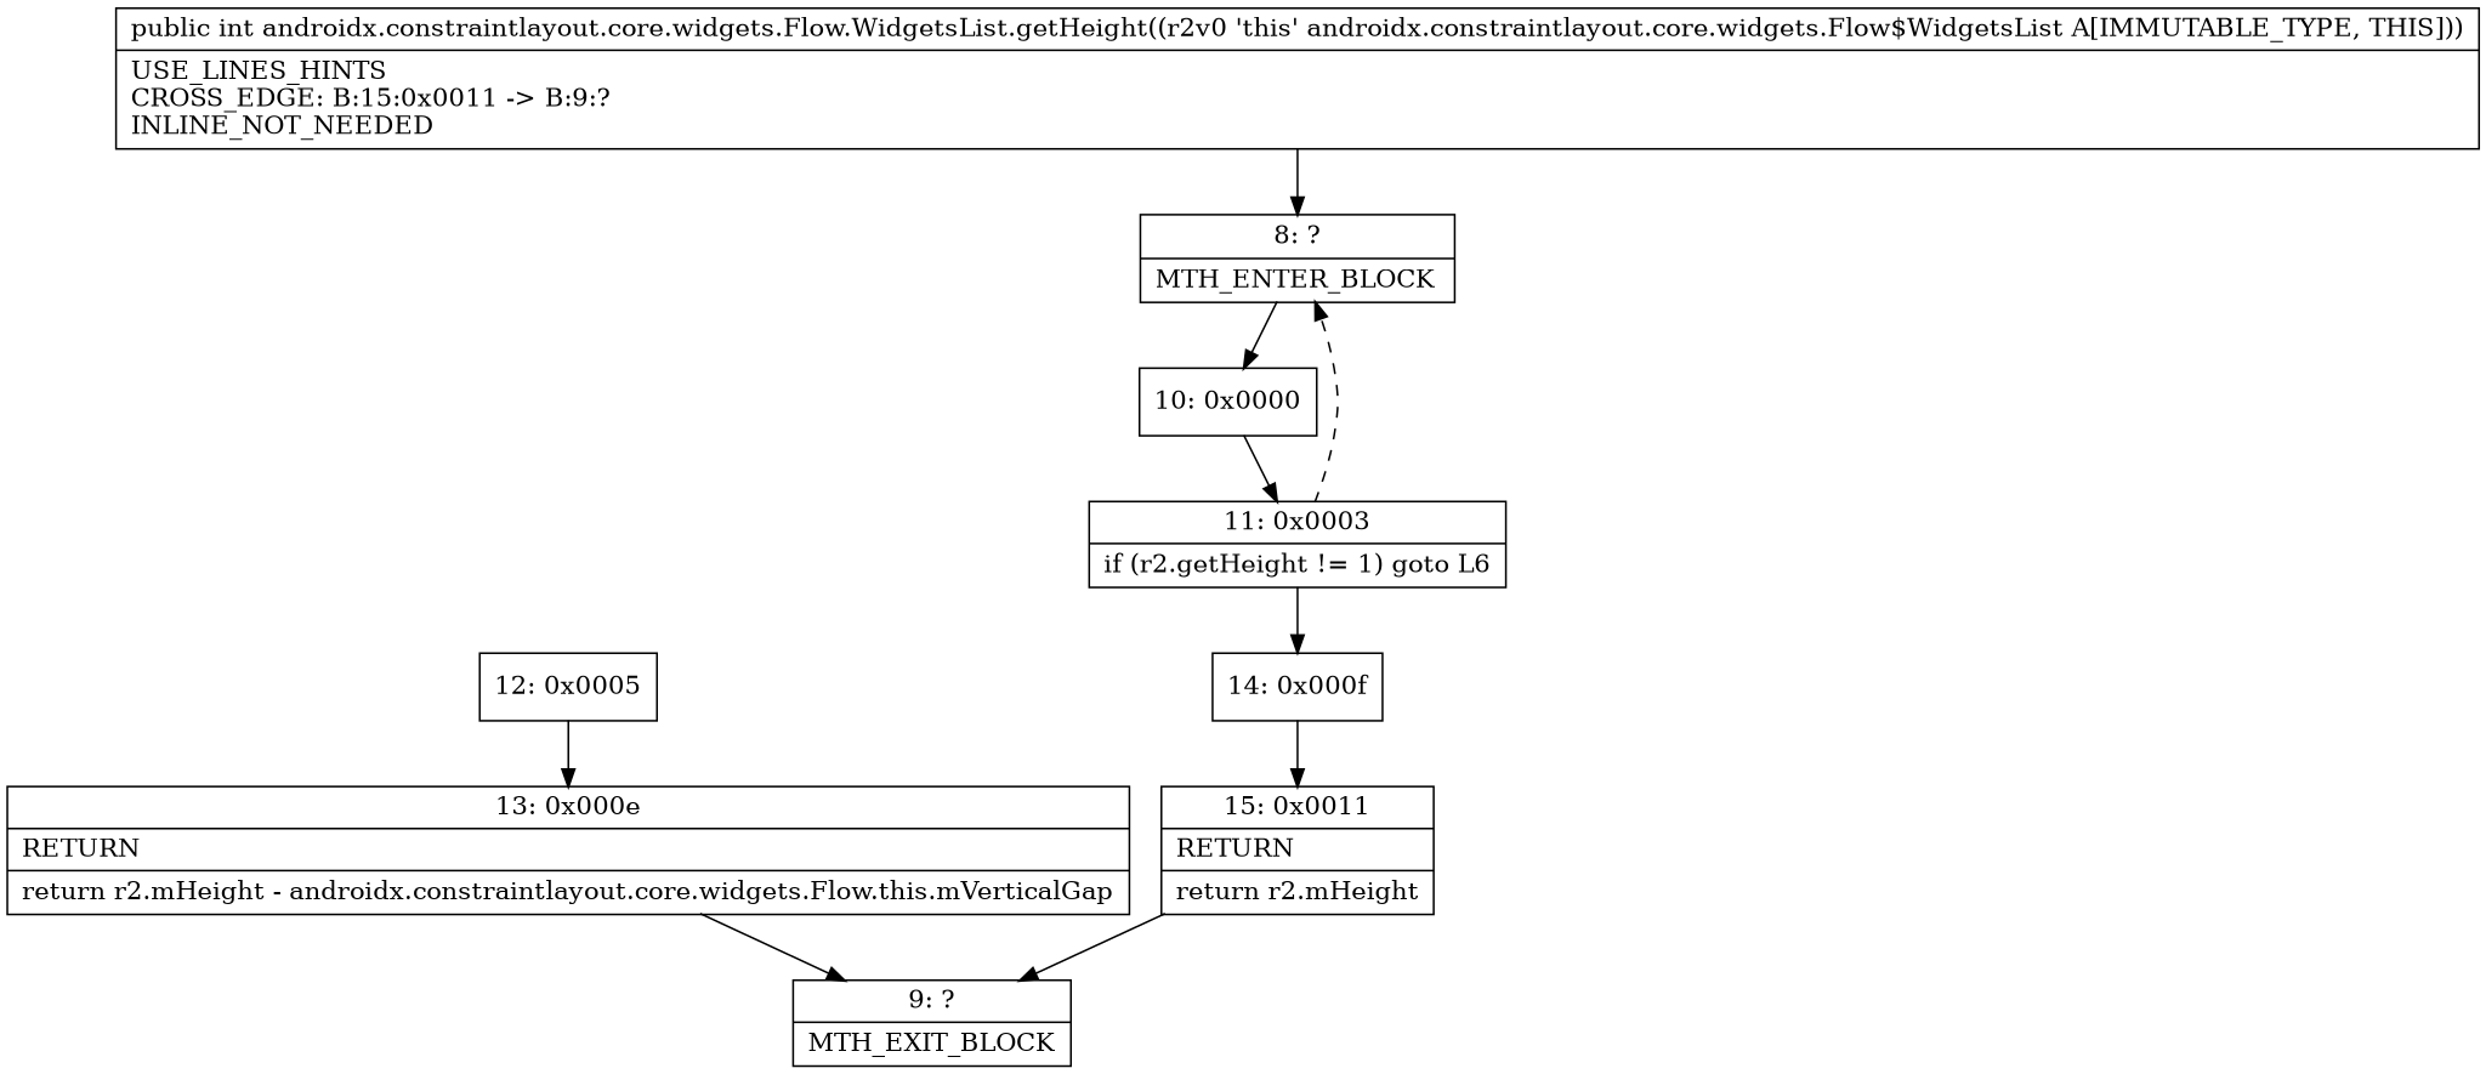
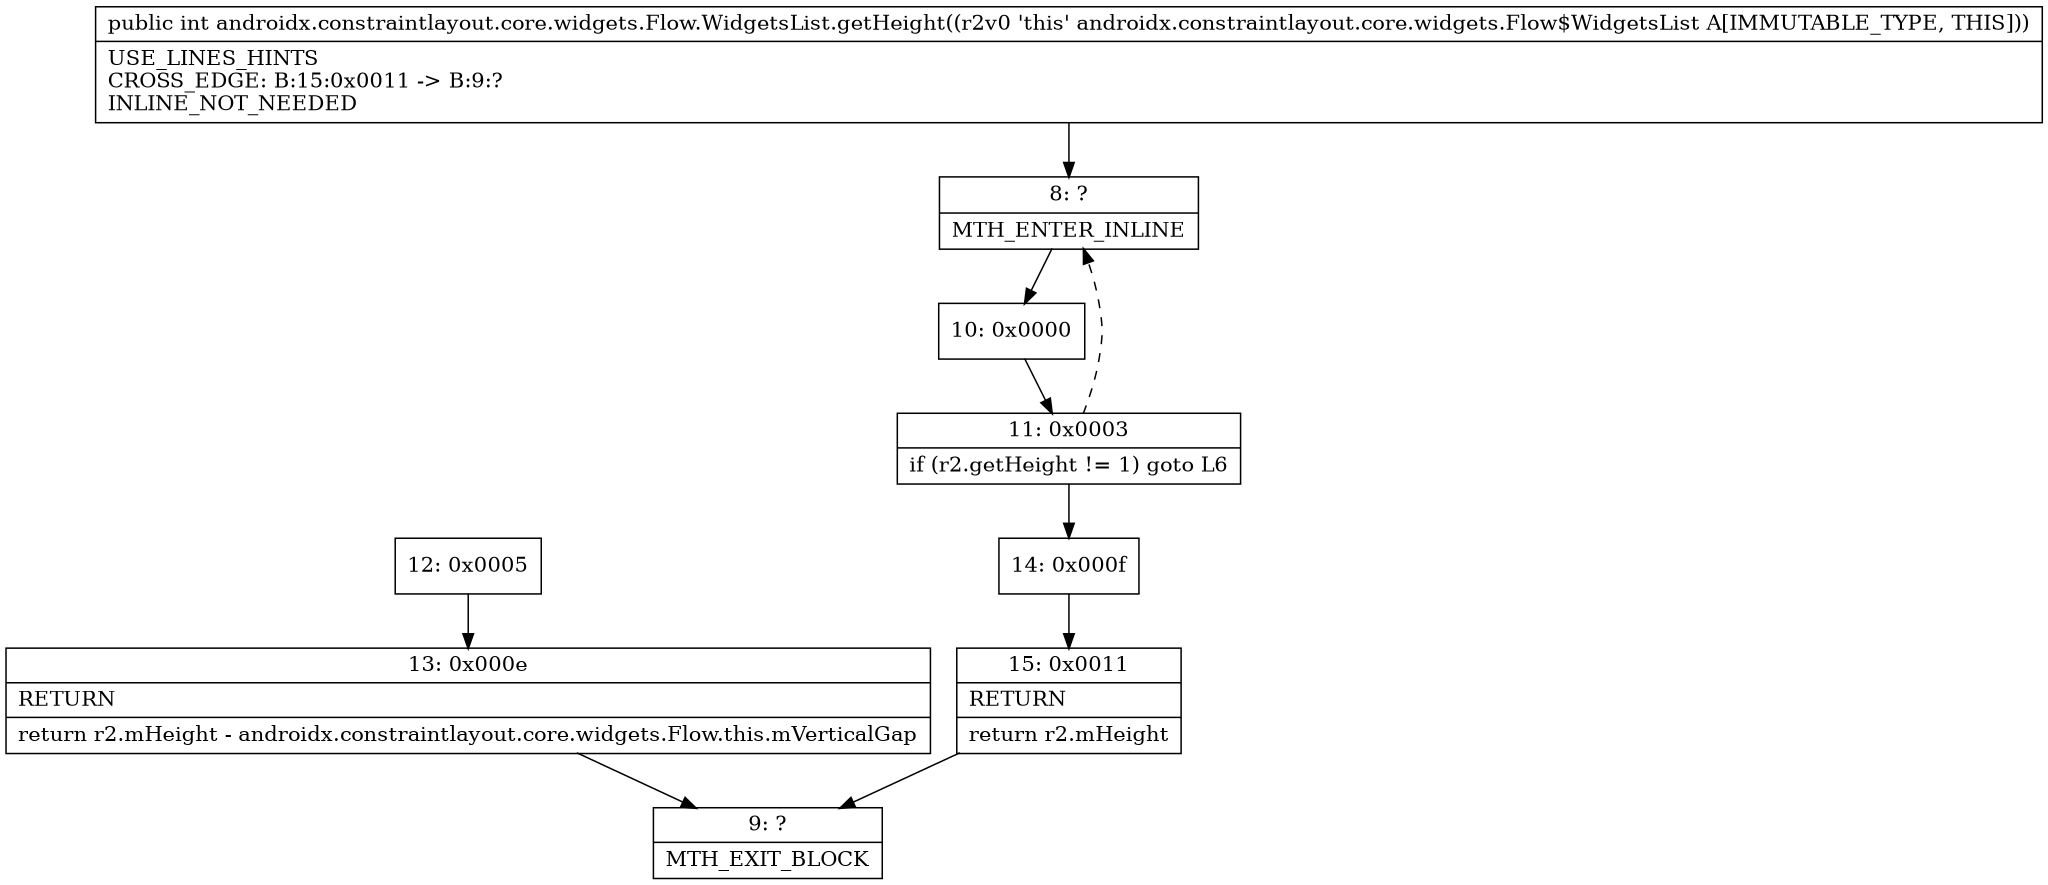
  digraph {
    node [shape=record]
-   n1 [label="{8\:\ ?|MTH_ENTER_BLOCK\l}"]
+   n1 [label="{8\:\ ?|MTH_ENTER_INLINE\l}"]
    n2 [label="{10\:\ 0x0000}"]
    n3 [label="{11\:\ 0x0003|if (r2.getHeight != 1) goto L6\l}"]
    n4 [label="{14\:\ 0x000f}"]
    n5 [label="{12\:\ 0x0005}"]
    n6 [label="{13\:\ 0x000e|RETURN\l|return r2.mHeight \- androidx.constraintlayout.core.widgets.Flow.this.mVerticalGap\l}"]
    n7 [label="{15\:\ 0x0011|RETURN\l|return r2.mHeight\l}"]
    n8 [label="{9\:\ ?|MTH_EXIT_BLOCK\l}"]
    n9 [label="{public int androidx.constraintlayout.core.widgets.Flow.WidgetsList.getHeight((r2v0 'this' androidx.constraintlayout.core.widgets.Flow$WidgetsList A[IMMUTABLE_TYPE, THIS]))  | USE_LINES_HINTS\lCROSS_EDGE: B:15:0x0011 \-\> B:9:?\lINLINE_NOT_NEEDED\l}"]
    n1 -> n2
    n2 -> n3
    n3 -> n1 [style=dashed]
    n3 -> n4
    n4 -> n7
    n5 -> n6
    n6 -> n8
    n7 -> n8
    n9 -> n1
  }
